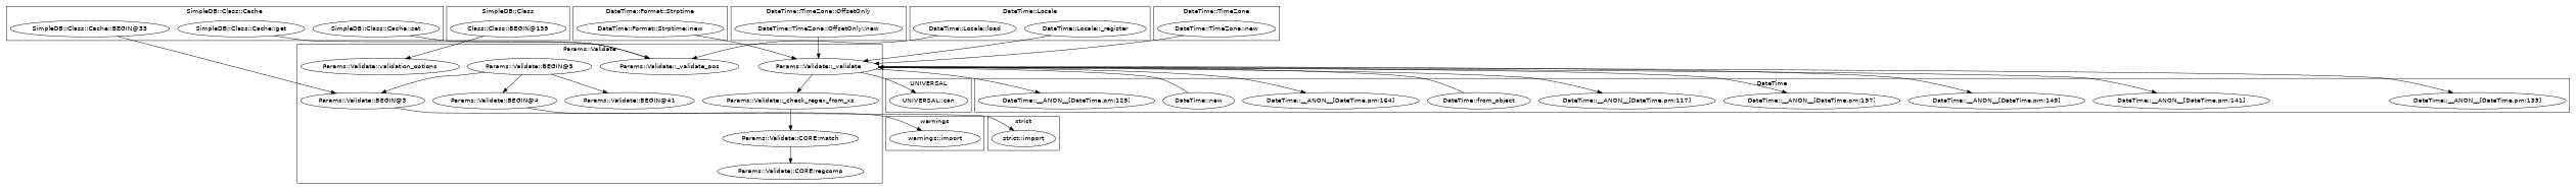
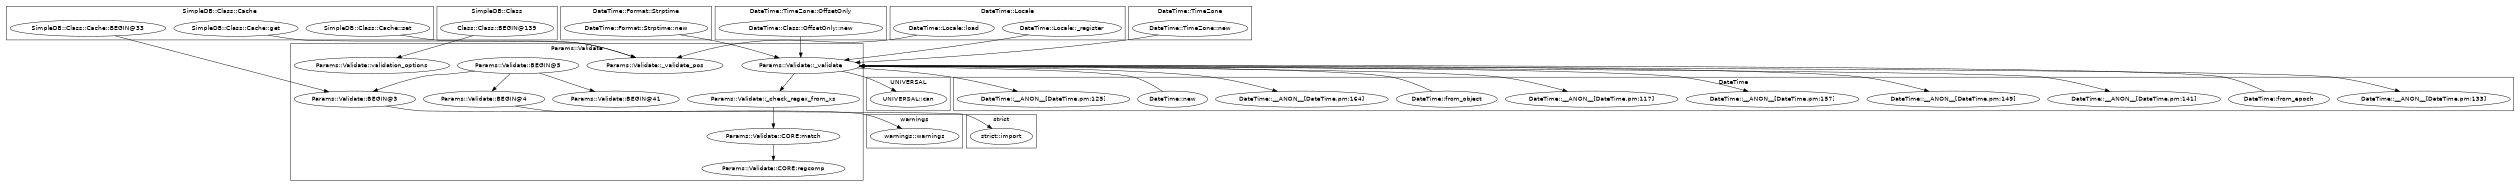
  digraph {
    fontname="DejaVu Sans"
    node [fontname="DejaVu Sans"]
    edge [fontname="DejaVu Sans"]
-   "warnings::import"
+   "warnings::import" [label="warnings::warnings"]
    "Params::Validate::_check_regex_from_xs"
    "Params::Validate::CORE:match"
    "Params::Validate::_validate"
    "Params::Validate::_validate_pos"
    "Params::Validate::BEGIN@4"
    "Params::Validate::CORE:regcomp"
    "Params::Validate::BEGIN@5"
    "Params::Validate::BEGIN@3"
    "Params::Validate::BEGIN@41"
    "Params::Validate::validation_options"
    "SimpleDB::Class::Cache::BEGIN@33"
    "SimpleDB::Class::Cache::get"
    "SimpleDB::Class::Cache::set"
    "UNIVERSAL::can"
    n16 [label="Class::Class::BEGIN@139"]
    "strict::import"
    "DateTime::__ANON__[DateTime.pm:133]"
+   "DateTime::from_epoch"
    "DateTime::__ANON__[DateTime.pm:141]"
    "DateTime::__ANON__[DateTime.pm:149]"
    "DateTime::__ANON__[DateTime.pm:157]"
    "DateTime::__ANON__[DateTime.pm:117]"
    "DateTime::from_object"
    "DateTime::__ANON__[DateTime.pm:164]"
    "DateTime::new"
    "DateTime::__ANON__[DateTime.pm:125]"
    "DateTime::Format::Strptime::new"
-   "DateTime::TimeZone::OffsetOnly::new"
+   "DateTime::TimeZone::OffsetOnly::new" [label="DateTime::Class::OffsetOnly::new"]
    "DateTime::Locale::load"
    "DateTime::Locale::_register"
    "DateTime::TimeZone::new"
    subgraph cluster_1 {
      label=warnings
      "warnings::import"
    }
    subgraph cluster_2 {
      label="Params::Validate"
      "Params::Validate::_check_regex_from_xs"
      "Params::Validate::CORE:match"
      "Params::Validate::_validate"
      "Params::Validate::_validate_pos"
      "Params::Validate::BEGIN@4"
      "Params::Validate::CORE:regcomp"
      "Params::Validate::BEGIN@5"
      "Params::Validate::BEGIN@3"
      "Params::Validate::BEGIN@41"
      "Params::Validate::validation_options"
    }
    subgraph cluster_3 {
      label="SimpleDB::Class::Cache"
      "SimpleDB::Class::Cache::BEGIN@33"
      "SimpleDB::Class::Cache::get"
      "SimpleDB::Class::Cache::set"
    }
    subgraph cluster_4 {
      label=UNIVERSAL
      "UNIVERSAL::can"
    }
    subgraph cluster_5 {
      label="SimpleDB::Class"
      n16
    }
    subgraph cluster_6 {
      label="strict"
      "strict::import"
    }
    subgraph cluster_7 {
      label=DateTime
      "DateTime::__ANON__[DateTime.pm:133]"
+     "DateTime::from_epoch"
      "DateTime::__ANON__[DateTime.pm:141]"
      "DateTime::__ANON__[DateTime.pm:149]"
      "DateTime::__ANON__[DateTime.pm:157]"
      "DateTime::__ANON__[DateTime.pm:117]"
      "DateTime::from_object"
      "DateTime::__ANON__[DateTime.pm:164]"
      "DateTime::new"
      "DateTime::__ANON__[DateTime.pm:125]"
    }
    subgraph cluster_8 {
      label="DateTime::Format::Strptime"
      "DateTime::Format::Strptime::new"
    }
    subgraph cluster_9 {
      label="DateTime::TimeZone::OffsetOnly"
      "DateTime::TimeZone::OffsetOnly::new"
    }
    subgraph cluster_10 {
      label="DateTime::Locale"
      "DateTime::Locale::load"
      "DateTime::Locale::_register"
    }
    subgraph cluster_11 {
      label="DateTime::TimeZone"
      "DateTime::TimeZone::new"
    }
    "Params::Validate::_check_regex_from_xs" -> "Params::Validate::CORE:match"
    "Params::Validate::CORE:match" -> "Params::Validate::CORE:regcomp"
    "Params::Validate::_validate" -> "Params::Validate::_check_regex_from_xs"
    "Params::Validate::_validate" -> "UNIVERSAL::can"
    "Params::Validate::_validate" -> "DateTime::__ANON__[DateTime.pm:133]"
    "Params::Validate::_validate" -> "DateTime::__ANON__[DateTime.pm:141]"
    "Params::Validate::_validate" -> "DateTime::__ANON__[DateTime.pm:149]"
    "Params::Validate::_validate" -> "DateTime::__ANON__[DateTime.pm:157]"
    "Params::Validate::_validate" -> "DateTime::__ANON__[DateTime.pm:117]"
    "Params::Validate::_validate" -> "DateTime::__ANON__[DateTime.pm:164]"
    "Params::Validate::_validate" -> "DateTime::__ANON__[DateTime.pm:125]"
    "Params::Validate::BEGIN@4" -> "warnings::import"
    "Params::Validate::BEGIN@5" -> "Params::Validate::BEGIN@4"
    "Params::Validate::BEGIN@5" -> "Params::Validate::BEGIN@3"
    "Params::Validate::BEGIN@5" -> "Params::Validate::BEGIN@41"
    "Params::Validate::BEGIN@3" -> "strict::import"
    "SimpleDB::Class::Cache::BEGIN@33" -> "Params::Validate::BEGIN@3"
    "SimpleDB::Class::Cache::get" -> "Params::Validate::_validate_pos"
    "SimpleDB::Class::Cache::set" -> "Params::Validate::_validate_pos"
    n16 -> "Params::Validate::validation_options"
+   "DateTime::from_epoch" -> "Params::Validate::_validate"
    "DateTime::from_object" -> "Params::Validate::_validate"
    "DateTime::new" -> "Params::Validate::_validate"
    "DateTime::Format::Strptime::new" -> "Params::Validate::_validate"
    "DateTime::TimeZone::OffsetOnly::new" -> "Params::Validate::_validate"
    "DateTime::Locale::load" -> "Params::Validate::_validate_pos"
    "DateTime::Locale::_register" -> "Params::Validate::_validate"
    "DateTime::TimeZone::new" -> "Params::Validate::_validate"
  }
